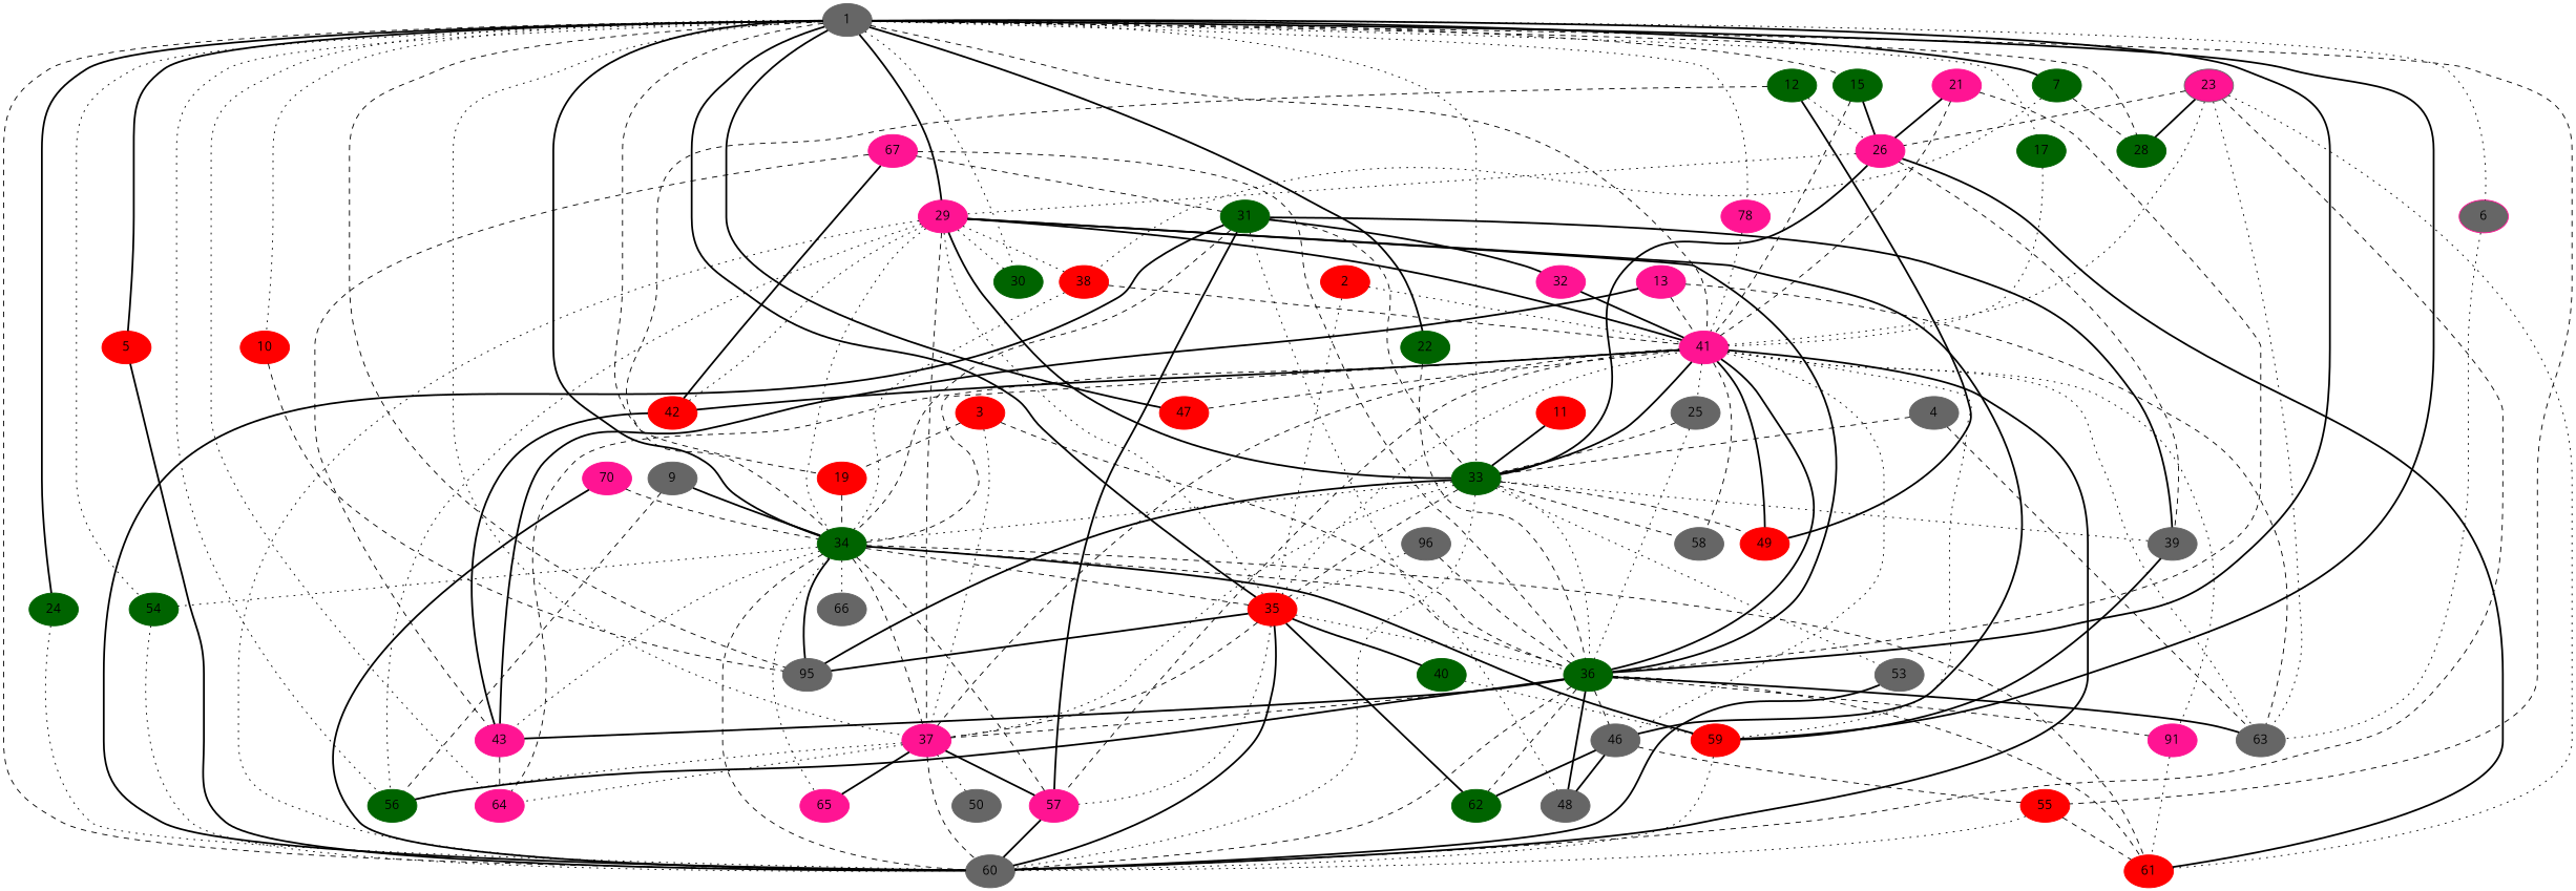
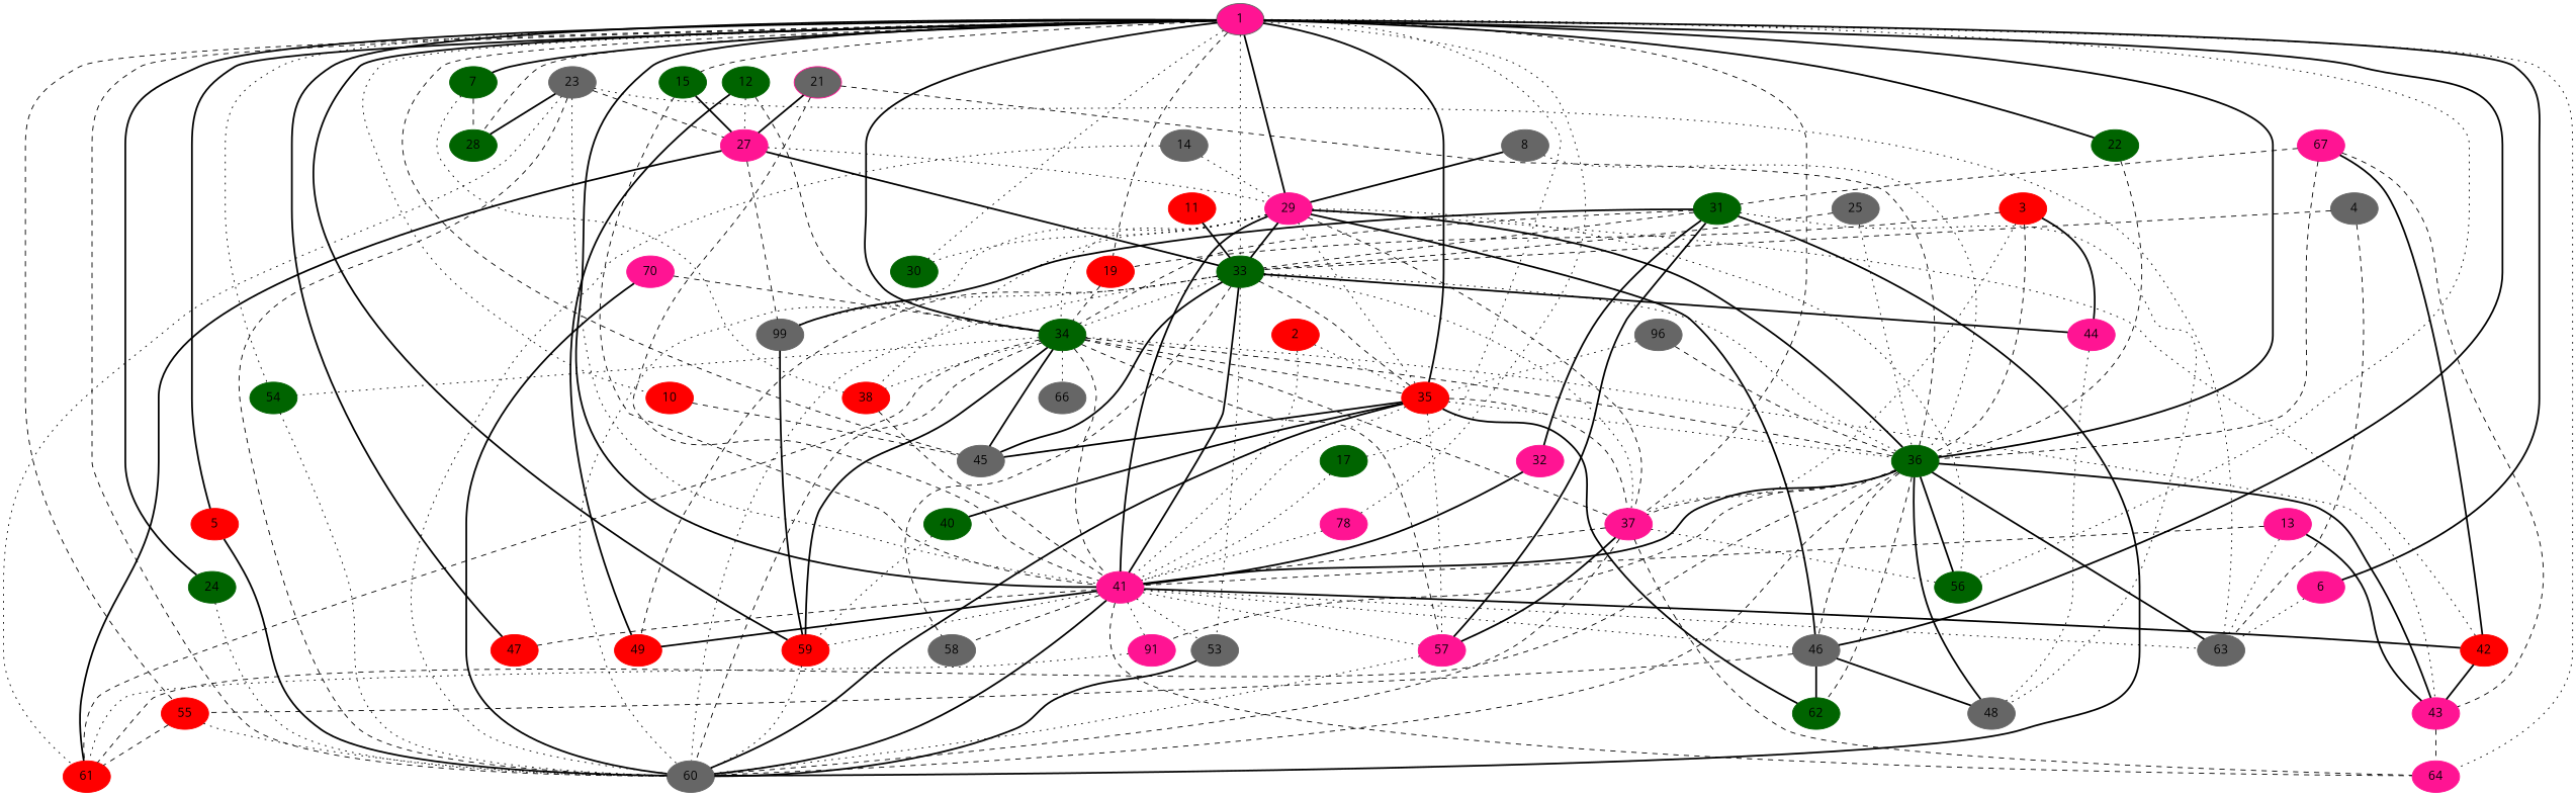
  graph {
    fontname="Open Sans"
    node [color=gray40 fontname="Open Sans" style=filled]
    edge [fontname="Open Sans" style=dotted weight=1.0]
    5 [color=red]
-   1
-   6 [color=deeppink fillcolor=gray40]
+   1 [fillcolor=deeppink]
+   6 [color=deeppink]
    7 [color=darkgreen]
    10 [color=red]
    15 [color=darkgreen]
    17 [color=darkgreen]
    n8 [color=deeppink label=78]
    19 [color=red]
    22 [color=darkgreen]
    24 [color=darkgreen]
    28 [color=darkgreen]
    29 [color=deeppink]
    30 [color=darkgreen]
    33 [color=darkgreen]
    34 [color=darkgreen]
    35 [color=red]
    36 [color=darkgreen]
    37 [color=deeppink]
    41 [color=deeppink]
-   45 [label=95]
+   45
    46
    47 [color=red]
    54 [color=darkgreen]
    55 [color=red]
    56 [color=darkgreen]
    59 [color=red]
    60
    64 [color=deeppink]
    63
    38 [color=red]
-   26 [color=deeppink]
+   26 [color=deeppink label=27]
    42 [color=red]
+   44 [color=deeppink]
    49 [color=red]
-   39
+   39 [label=99]
    53
    58
    43 [color=deeppink]
    61 [color=red]
    57 [color=deeppink]
-   65 [color=deeppink]
    66
    40 [color=darkgreen]
    62 [color=darkgreen]
    48
    n47 [color=deeppink label=91]
-   50
    2 [color=red]
    3 [color=red]
    4
-   9
+   8
    11 [color=red]
    12 [color=darkgreen]
    13 [color=deeppink]
+   14
    n58 [label=96]
    n59 [color=deeppink label=70]
-   21 [color=deeppink]
-   23 [fillcolor=deeppink]
+   21 [color=deeppink fillcolor=gray40]
+   23
    25
    n63 [color=deeppink label=67]
    31 [color=darkgreen]
    32 [color=deeppink]
    5 -- 60 [style=bold]
    1 -- 5 [style=bold]
-   1 -- 6
+   1 -- 6 [style=bold]
    1 -- 7 [style=bold]
    1 -- 10
    1 -- 15 [style=dashed]
    1 -- 17
    1 -- n8
    1 -- 19 [style=dashed]
    1 -- 22 [style=bold]
    1 -- 24 [style=bold]
    1 -- 28 [style=dashed]
    1 -- 29 [style=bold weight=2.0]
    1 -- 30
    1 -- 33 [weight=4.0]
    1 -- 34 [style=bold weight=3.0]
    1 -- 35 [style=bold weight=3.0]
    1 -- 36 [style=bold weight=3.0]
-   1 -- 37 [weight=2.0]
-   1 -- 41 [style=dashed weight=2.0]
+   1 -- 37 [style=dashed weight=2.0]
+   1 -- 41 [style=bold weight=2.0]
    1 -- 45 [style=dashed]
+   1 -- 46 [style=bold]
    1 -- 47 [style=bold]
    1 -- 54
    1 -- 55 [style=dashed]
    1 -- 56 [weight=2.0]
    1 -- 59 [style=bold]
    1 -- 60 [style=dashed weight=2.0]
    1 -- 64 [weight=2.0]
    6 -- 63
    7 -- 28 [style=dashed]
    7 -- 38
    10 -- 45 [style=dashed]
    15 -- 41 [style=dashed]
    15 -- 26 [style=bold]
    17 -- 41
    n8 -- 41
    19 -- 34 [style=dashed]
    22 -- 36 [style=dashed]
    24 -- 60
    29 -- 30
    29 -- 33 [style=bold]
    29 -- 34
    29 -- 35
    29 -- 36 [style=bold]
    29 -- 37 [style=dashed]
    29 -- 41 [style=bold]
    29 -- 46 [style=bold]
    29 -- 56
    29 -- 60
    29 -- 38
    29 -- 42
    33 -- 34
    33 -- 35 [style=dashed weight=2.0]
    33 -- 36
    33 -- 37 [weight=2.0]
    33 -- 41 [style=bold]
    33 -- 45 [style=bold]
    33 -- 60 [weight=2.0]
+   33 -- 44 [style=bold]
    33 -- 49 [style=dashed]
    33 -- 39
    33 -- 53
    33 -- 58 [style=dashed]
    34 -- 35 [style=dashed]
    34 -- 36 [style=dashed]
    34 -- 37 [style=dashed weight=2.0]
    34 -- 41 [style=dashed weight=2.0]
    34 -- 45 [style=bold]
    34 -- 54
    34 -- 59 [style=bold]
    34 -- 60 [style=dashed]
    34 -- 38
    34 -- 43
    34 -- 61 [style=dashed]
    34 -- 57 [style=dashed]
-   34 -- 65
    34 -- 66
    35 -- 36 [weight=2.0]
    35 -- 37 [style=dashed]
    35 -- 41
    35 -- 45 [style=bold]
    35 -- 60 [style=bold]
    35 -- 57
    35 -- 40 [style=bold]
    35 -- 62 [style=bold]
    36 -- 37 [style=dashed]
    36 -- 41 [style=bold]
    36 -- 46 [style=dashed]
    36 -- 56 [style=bold]
    36 -- 60 [style=dashed]
    36 -- 63 [style=bold weight=2.0]
    36 -- 43 [style=bold]
    36 -- 61 [style=dashed]
    36 -- 62 [style=dashed]
    36 -- 48 [style=bold]
    36 -- n47 [style=dashed]
    37 -- 41 [style=dashed]
    37 -- 56 [weight=2.0]
    37 -- 60 [style=dashed]
-   37 -- 64
+   37 -- 64 [style=dashed]
    37 -- 57 [style=bold]
-   37 -- 65 [style=bold]
-   37 -- 50
    41 -- 46
    41 -- 47 [style=dashed]
    41 -- 59
    41 -- 60 [style=bold]
    41 -- 64 [style=dashed]
    41 -- 63
    41 -- 42 [style=bold]
    41 -- 49 [style=bold weight=2.0]
-   41 -- 25
+   41 -- 53
    41 -- 58 [style=dashed]
-   41 -- 57 [style=dashed]
+   41 -- 57
    41 -- n47
    46 -- 55 [style=dashed]
    46 -- 62 [style=bold]
    46 -- 48 [style=bold]
    54 -- 60
    55 -- 60
    55 -- 61 [style=dashed]
    59 -- 60 [weight=2.0]
    38 -- 41 [style=dashed]
    26 -- 29
    26 -- 33 [style=bold]
    26 -- 39 [style=dashed]
    26 -- 61 [style=bold]
    42 -- 43 [style=bold]
+   44 -- 48
    39 -- 59 [style=bold]
    53 -- 60 [style=bold]
    43 -- 64 [style=dashed]
-   57 -- 60 [style=bold]
+   57 -- 60
    40 -- 59
    n47 -- 61
    2 -- 35
    2 -- 41 [weight=2.0]
    3 -- 19 [style=dashed]
    3 -- 36 [style=dashed]
    3 -- 37
+   3 -- 44 [style=bold]
    4 -- 33 [style=dashed]
    4 -- 63 [style=dashed]
-   9 -- 34 [style=bold]
-   9 -- 56 [style=dashed]
+   8 -- 29 [style=bold]
+   8 -- 36
    11 -- 33 [style=bold weight=2.0]
    12 -- 34 [style=dashed]
    12 -- 26
    12 -- 49 [style=bold]
    13 -- 41 [style=dashed]
-   13 -- 63 [style=dashed]
+   13 -- 63
    13 -- 43 [style=bold]
+   14 -- 29
+   14 -- 60
    n58 -- 35
    n58 -- 36 [style=dashed]
    n59 -- 34 [style=dashed]
    n59 -- 60 [style=bold]
    21 -- 36 [style=dashed]
    21 -- 41 [style=dashed]
    21 -- 26 [style=bold]
    23 -- 28 [style=bold]
    23 -- 41
    23 -- 60 [style=dashed]
    23 -- 63
    23 -- 26 [style=dashed]
    23 -- 61
    25 -- 33 [style=dashed]
    25 -- 36
    n63 -- 36 [style=dashed]
    n63 -- 42 [style=bold]
    n63 -- 43 [style=dashed]
    n63 -- 31 [style=dashed weight=2.0]
    31 -- 33 [style=dashed]
    31 -- 34 [style=dashed]
    31 -- 60 [style=bold weight=2.0]
    31 -- 39 [style=bold]
    31 -- 57 [style=bold]
    31 -- 48
    31 -- 32 [style=bold]
    32 -- 41 [style=bold]
  }
